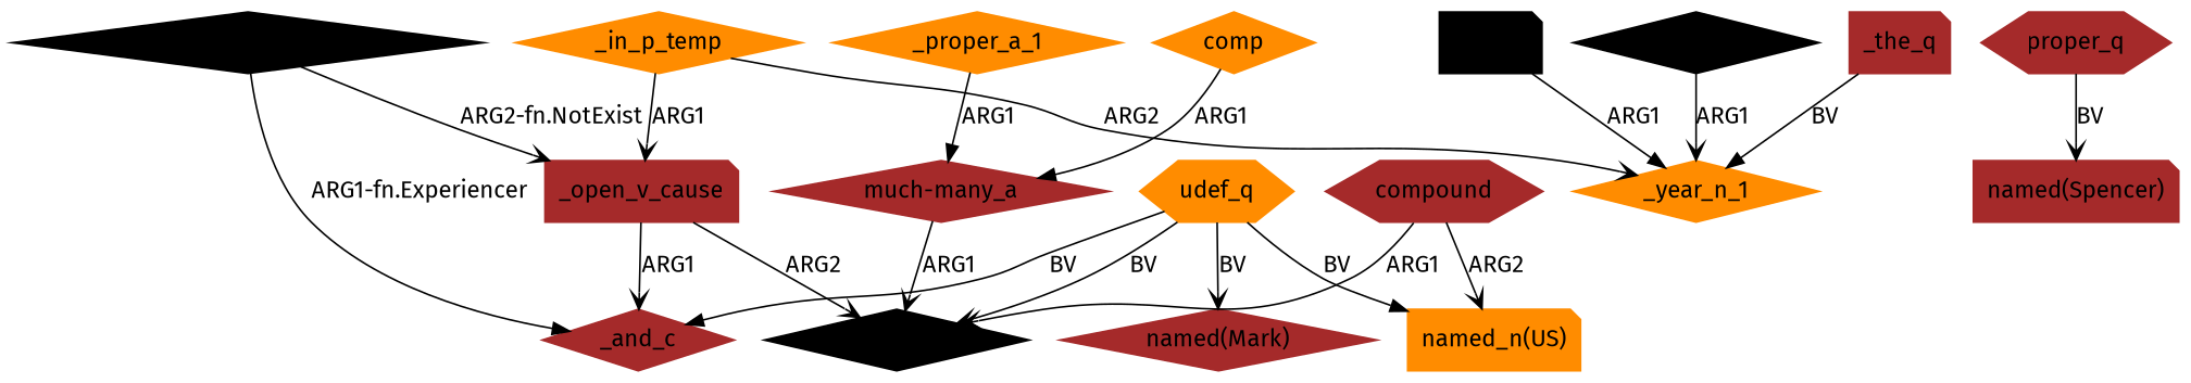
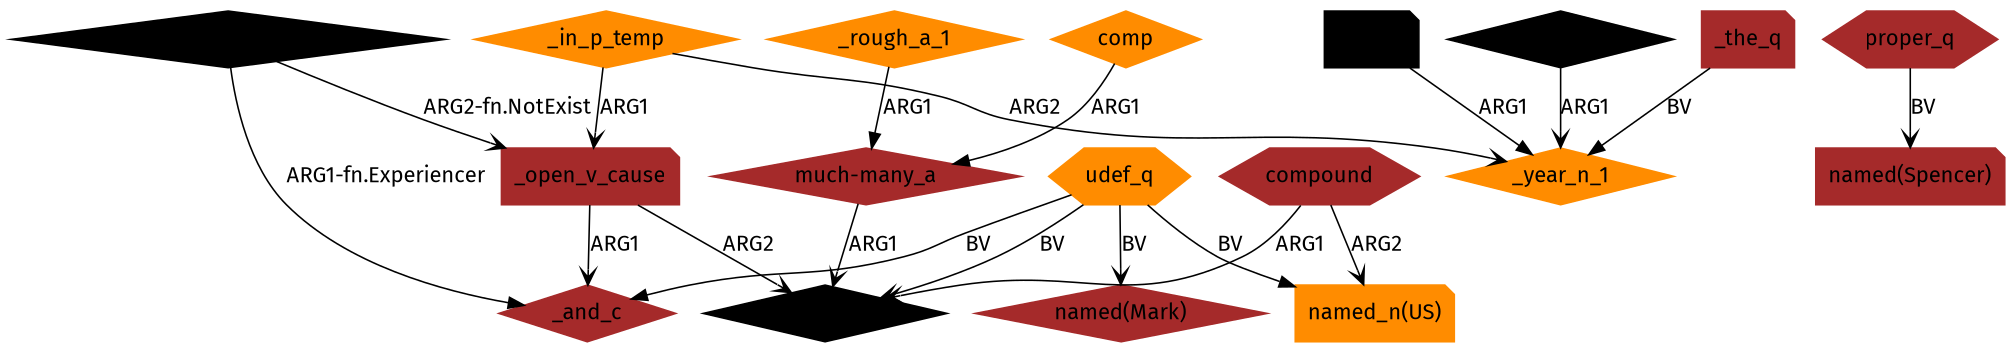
  digraph {
    fontname="Fira Sans"
    node [color=brown fontname="Fira Sans" shape=diamond style=filled]
    edge [arrowhead=vee fontname="Fira Sans"]
    "_plan_v_1-fn.Purpose" [color=black]
    _open_v_cause [shape=note]
    _and_c
    _store_n_1 [color=black]
    "much-many_a"
    udef_q [color=darkorange shape=hexagon]
    "named_n(US)" [color=darkorange shape=note]
    "named(Mark)"
    compound [shape=hexagon]
    "card(5)" [color=black shape=note]
    _year_n_1 [color=darkorange]
    _in_p_temp [color=darkorange]
    proper_q [shape=hexagon]
    "named(Spencer)" [shape=note]
    comp [color=darkorange]
-   _rough_a_1 [color=darkorange label=_proper_a_1]
+   _rough_a_1 [color=darkorange]
    _next_a_1 [color=black]
    _the_q [shape=note]
    "_plan_v_1-fn.Purpose" -> _open_v_cause [label="ARG2-fn.NotExist"]
    "_plan_v_1-fn.Purpose" -> _and_c [arrowhead=normal label="ARG1-fn.Experiencer"]
    _open_v_cause -> _and_c [label=ARG1]
    _open_v_cause -> _store_n_1 [label=ARG2]
    "much-many_a" -> _store_n_1 [label=ARG1]
    udef_q -> _and_c [arrowhead=normal label=BV]
    udef_q -> _store_n_1 [label=BV]
    udef_q -> "named_n(US)" [arrowhead=normal label=BV]
    udef_q -> "named(Mark)" [label=BV]
    compound -> _store_n_1 [label=ARG1]
    compound -> "named_n(US)" [label=ARG2]
    "card(5)" -> _year_n_1 [arrowhead=normal label=ARG1]
    _in_p_temp -> _open_v_cause [label=ARG1]
    _in_p_temp -> _year_n_1 [label=ARG2]
    proper_q -> "named(Spencer)" [label=BV]
    comp -> "much-many_a" [arrowhead=normal label=ARG1]
    _rough_a_1 -> "much-many_a" [arrowhead=normal label=ARG1]
    _next_a_1 -> _year_n_1 [label=ARG1]
    _the_q -> _year_n_1 [arrowhead=normal label=BV]
  }
